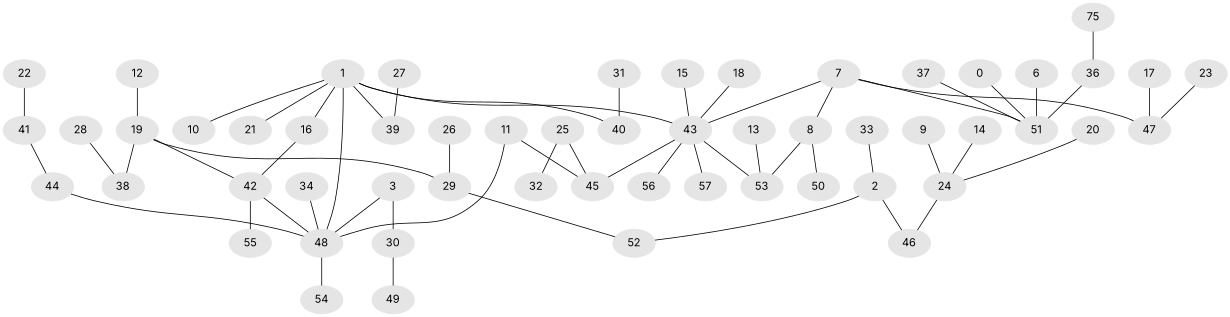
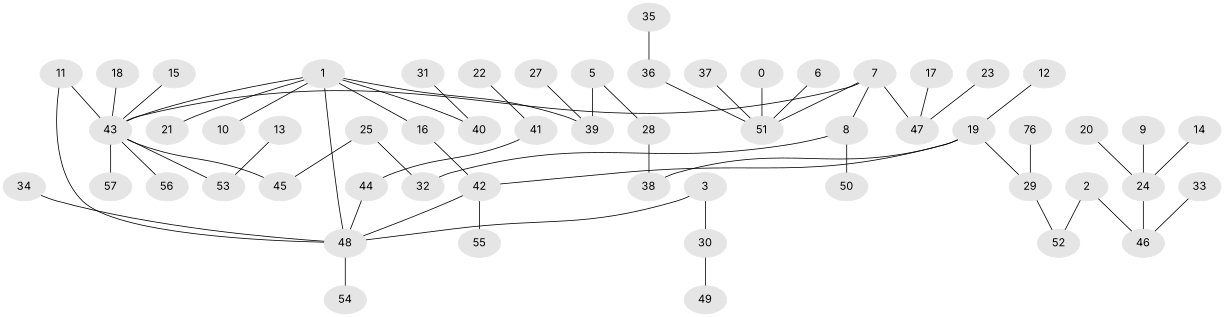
  graph {
    fontname=Inter
    node [color=gray90 fontname=Inter style=filled]
    edge [fontname=Inter weight=1.0]
    1
    10
    16
    21
    39
    40
    43
    48
    42
    24
    46
    41
    44
    53
    45
    56
    57
    54
    2
    52
    3
    30
    49
    n24 [label=0]
    51
+   5
    28
    38
    6
    7
    8
    47
    50
    9
    11
    12
    19
    29
    13
    14
    15
    55
    17
    18
    20
    22
    23
    25
    32
-   26
+   26 [label=76]
    27
    31
    33
    34
-   35 [label=75]
+   35
    36
    37
    1 -- 10
    1 -- 16
    1 -- 21
    1 -- 39
    1 -- 40
    1 -- 43
    1 -- 48
    16 -- 42
    43 -- 53
    43 -- 45
    43 -- 56
    43 -- 57
    48 -- 54
    42 -- 48
    42 -- 55
    24 -- 46
    41 -- 44
    44 -- 48
    2 -- 46
    2 -- 52
    3 -- 48
    3 -- 30
    30 -- 49
    n24 -- 51
+   5 -- 39
+   5 -- 28
    28 -- 38
    6 -- 51
    7 -- 43
    7 -- 51
    7 -- 8
    7 -- 47
-   8 -- 53
+   8 -- 32
    8 -- 50
    9 -- 24
-   11 -- 45
+   11 -- 43
    11 -- 48
    12 -- 19
    19 -- 42
    19 -- 38
    19 -- 29
    29 -- 52
    13 -- 53
    14 -- 24
    15 -- 43
    17 -- 47
    18 -- 43
    20 -- 24
    22 -- 41
    23 -- 47
    25 -- 45
    25 -- 32
    26 -- 29
    27 -- 39
    31 -- 40
-   33 -- 2
+   33 -- 46
    34 -- 48
    35 -- 36
    36 -- 51
    37 -- 51
  }
